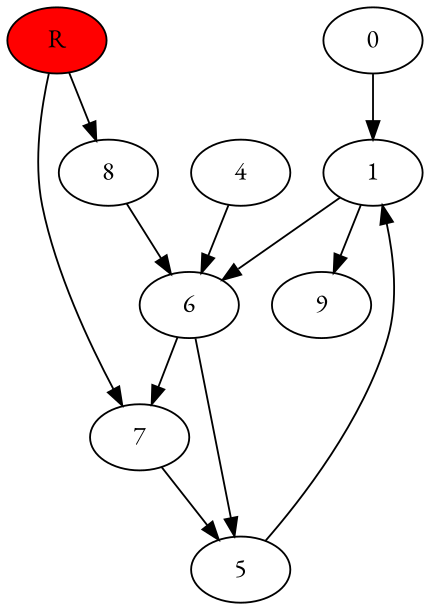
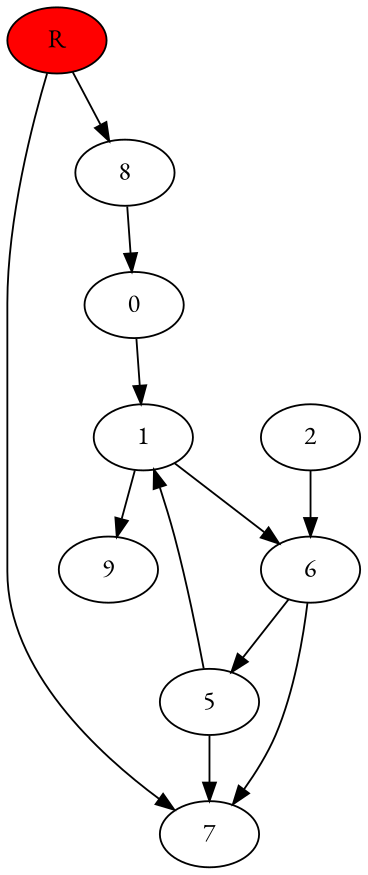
  digraph {
    fontname="EB Garamond"
    node [fontname="EB Garamond"]
    edge [fontname="EB Garamond"]
    1
    9
    6
-   2 [label=4]
+   2
    5
    7
    n7 [label=0]
    8
    R [fillcolor="#ff0000" style=filled]
    1 -> 9
    1 -> 6
    6 -> 5
    6 -> 7
    2 -> 6
    5 -> 1
-   7 -> 5
+   5 -> 7
    n7 -> 1
-   8 -> 6
+   8 -> n7
    R -> 7
    R -> 8
  }
